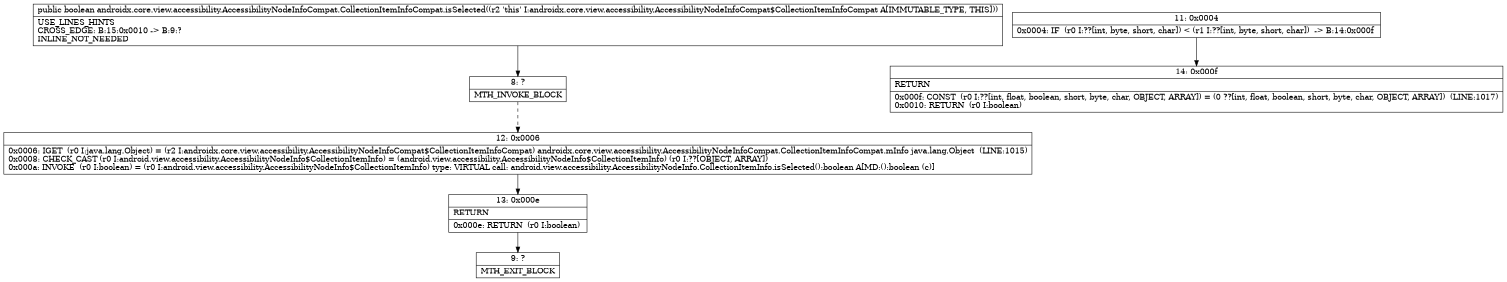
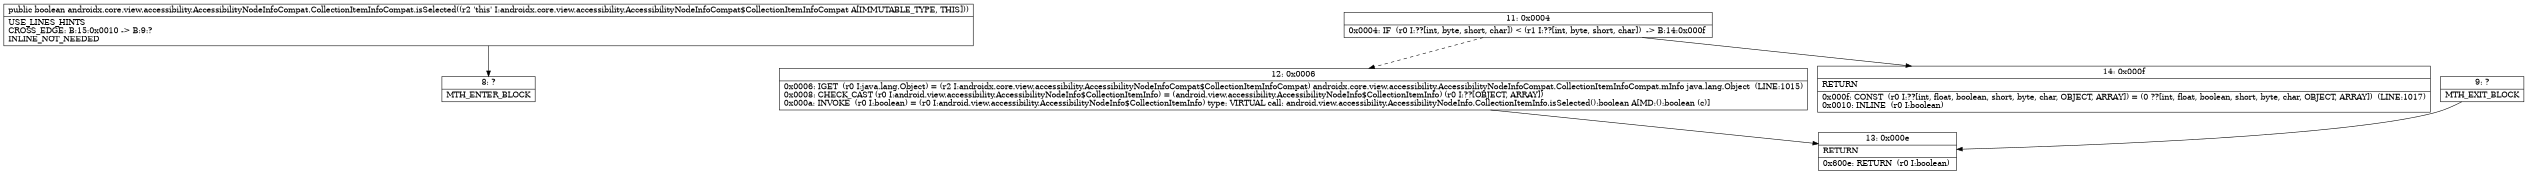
  digraph {
    node [shape=record]
-   n1 [label="{8\:\ ?|MTH_INVOKE_BLOCK\l}"]
+   n1 [label="{8\:\ ?|MTH_ENTER_BLOCK\l}"]
    n2 [label="{11\:\ 0x0004|0x0004: IF  (r0 I:??[int, byte, short, char]) \< (r1 I:??[int, byte, short, char])  \-\> B:14:0x000f \l}"]
    n3 [label="{12\:\ 0x0006|0x0006: IGET  (r0 I:java.lang.Object) = (r2 I:androidx.core.view.accessibility.AccessibilityNodeInfoCompat$CollectionItemInfoCompat) androidx.core.view.accessibility.AccessibilityNodeInfoCompat.CollectionItemInfoCompat.mInfo java.lang.Object  (LINE:1015)\l0x0008: CHECK_CAST (r0 I:android.view.accessibility.AccessibilityNodeInfo$CollectionItemInfo) = (android.view.accessibility.AccessibilityNodeInfo$CollectionItemInfo) (r0 I:??[OBJECT, ARRAY]) \l0x000a: INVOKE  (r0 I:boolean) = (r0 I:android.view.accessibility.AccessibilityNodeInfo$CollectionItemInfo) type: VIRTUAL call: android.view.accessibility.AccessibilityNodeInfo.CollectionItemInfo.isSelected():boolean A[MD:():boolean (c)]\l}"]
-   n4 [label="{14\:\ 0x000f|RETURN\l|0x000f: CONST  (r0 I:??[int, float, boolean, short, byte, char, OBJECT, ARRAY]) = (0 ??[int, float, boolean, short, byte, char, OBJECT, ARRAY])  (LINE:1017)\l0x0010: RETURN  (r0 I:boolean) \l}"]
-   n5 [label="{13\:\ 0x000e|RETURN\l|0x000e: RETURN  (r0 I:boolean) \l}"]
+   n4 [label="{14\:\ 0x000f|RETURN\l|0x000f: CONST  (r0 I:??[int, float, boolean, short, byte, char, OBJECT, ARRAY]) = (0 ??[int, float, boolean, short, byte, char, OBJECT, ARRAY])  (LINE:1017)\l0x0010: INLINE  (r0 I:boolean) \l}"]
+   n5 [label="{13\:\ 0x000e|RETURN\l|0x600e: RETURN  (r0 I:boolean) \l}"]
    n6 [label="{9\:\ ?|MTH_EXIT_BLOCK\l}"]
    n7 [label="{public boolean androidx.core.view.accessibility.AccessibilityNodeInfoCompat.CollectionItemInfoCompat.isSelected((r2 'this' I:androidx.core.view.accessibility.AccessibilityNodeInfoCompat$CollectionItemInfoCompat A[IMMUTABLE_TYPE, THIS]))  | USE_LINES_HINTS\lCROSS_EDGE: B:15:0x0010 \-\> B:9:?\lINLINE_NOT_NEEDED\l}"]
-   n1 -> n3 [style=dashed]
+   n2 -> n3 [style=dashed]
    n2 -> n4
    n3 -> n5
-   n5 -> n6
+   n6 -> n5
    n7 -> n1
  }
